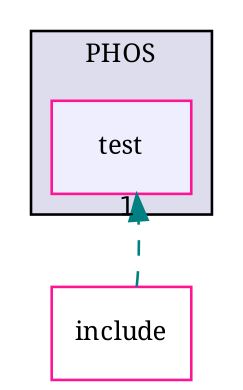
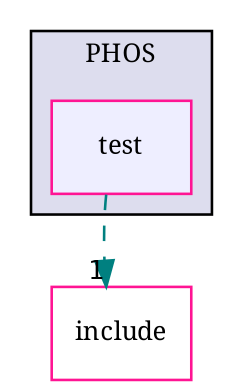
  digraph {
    compound=true
    fontname="Noto Serif"
    node [fontname="Noto Serif" fontsize=10 shape=box color=deeppink]
    n1 [fillcolor="#eeeeff" label=test pencolor=black style=filled]
    n2 [label=include]
    subgraph cluster_1 {
      bgcolor="#ddddee"
      fontsize=10
      label=PHOS
      pencolor=black
      n1
    }
-   n2 -> n1 [headlabel=1 labeldistance=1.5 labelfontname=Helvetica labelfontsize=10 color=teal style=dashed fontname="Noto Serif"]
+   n1 -> n2 [headlabel=1 labeldistance=1.5 labelfontname=Helvetica labelfontsize=10 color=teal style=dashed fontname="Noto Serif"]
  }
